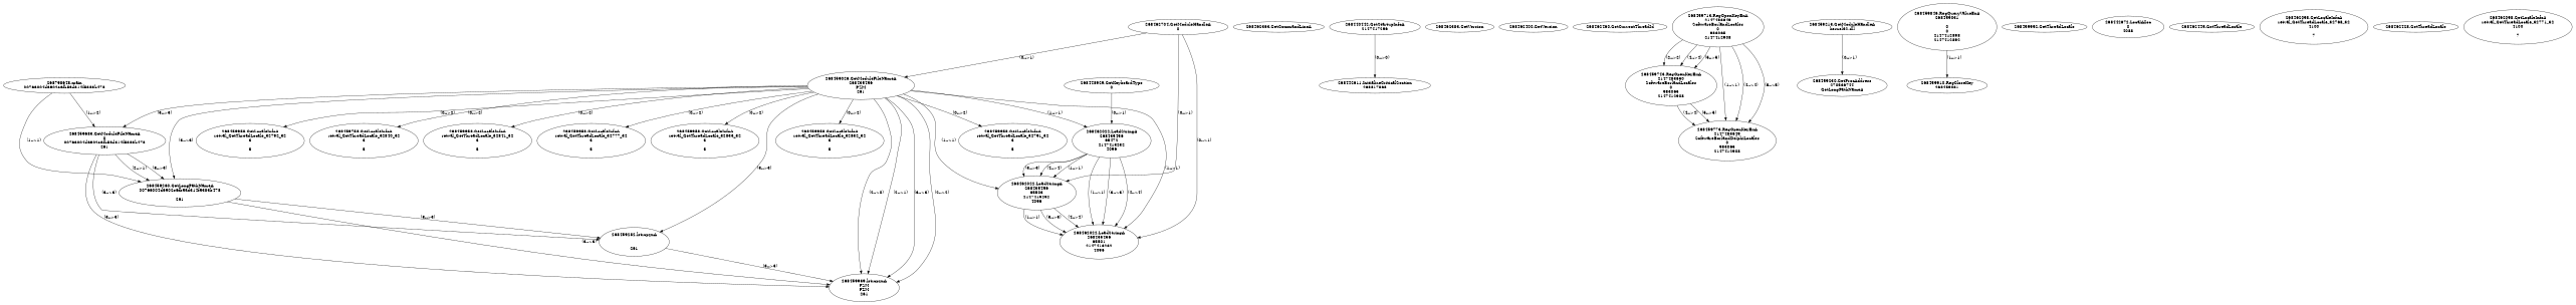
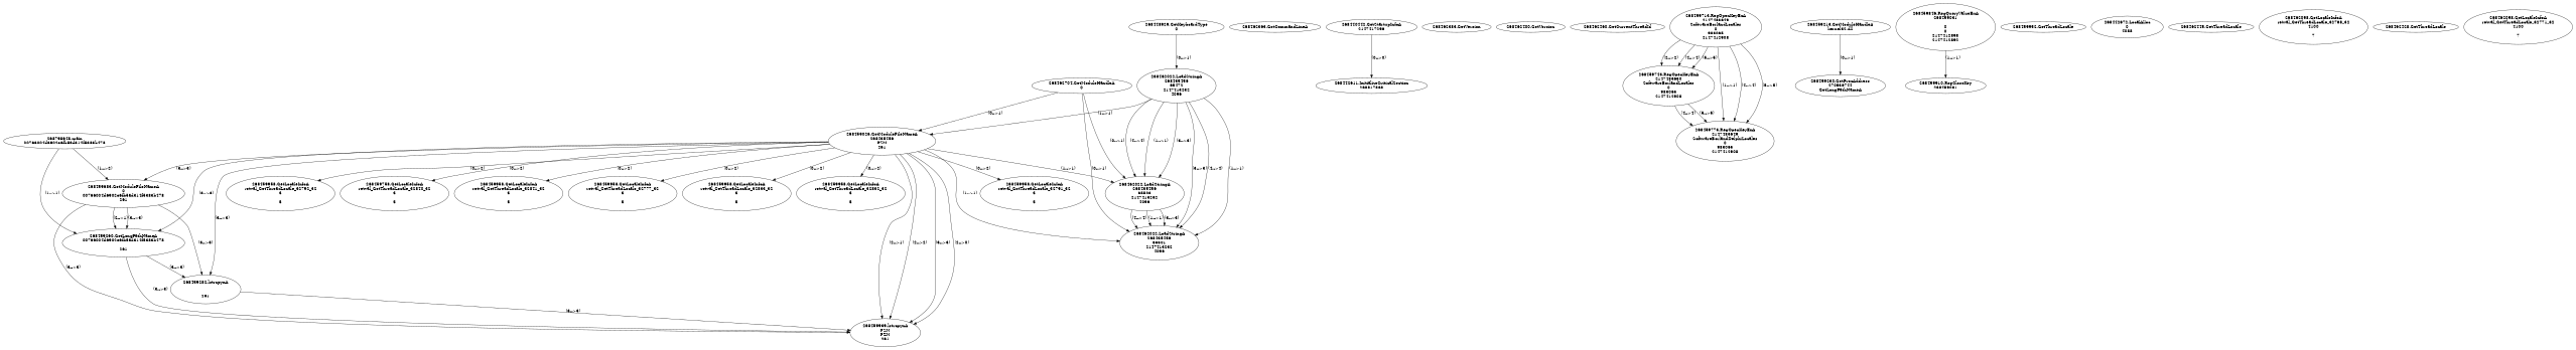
  digraph {
    n1 [label="268798648.main\n00766004d6902e6fb5ad314f5383b478"]
    n2 [label="268459683.GetModuleFileNameA\n0\n00766004d6902e6fb5ad314f5383b478\n261"]
    n3 [label="268459260.GetLongPathNameA\n00766004d6902e6fb5ad314f5383b478\n\n261"]
    n4 [label="268459282.lstrcpynA\n\n\n261"]
    n5 [label="268459939.lstrcpynA\nPZM\nPZM\n261"]
    n6 [label="268462704.GetModuleHandleA\n0"]
    n7 [label="268459026.GetModuleFileNameA\n268435456\nPZM\n261"]
    n8 [label="268462022.LoadStringA\n268435456\n65503\n2147413232\n4096"]
    n9 [label="268462022.LoadStringA\n268435456\n65501\n2147413232\n4096"]
    n10 [label="268462022.LoadStringA\n268435456\n65472\n2147413232\n4096"]
    n11 [label="268459958.GetLocaleInfoA\nretval_GetThreadLocale_32791_32\n3\n\n5"]
    n12 [label="268459958.GetLocaleInfoA\nretval_GetThreadLocale_32792_32\n3\n\n5"]
    n13 [label="268459758.GetLocaleInfoA\nretval_GetThreadLocale_32840_32\n3\n\n5"]
    n14 [label="268459958.GetLocaleInfoA\nretval_GetThreadLocale_32841_32\n3\n\n5"]
    n15 [label="268459958.GetLocaleInfoA\nretval_GetThreadLocale_32777_32\n3\n\n5"]
    n16 [label="268459958.GetLocaleInfoA\nretval_GetThreadLocale_32833_32\n3\n\n5"]
    n17 [label="268459958.GetLocaleInfoA\nretval_GetThreadLocale_32832_32\n3\n\n5"]
    n18 [label="268448929.GetKeyboardType\n0"]
    n19 [label="268462363.GetCommandLineA\n"]
    n20 [label="268440442.GetStartupInfoA\n2147417296"]
    n21 [label="268442611.InitializeCriticalSection\n268817868"]
    n22 [label="268462383.GetVersion\n"]
    n23 [label="268462400.GetVersion\n"]
    n24 [label="268462460.GetCurrentThreadId\n"]
    n25 [label="268459713.RegOpenKeyExA\n2147483649\nSoftware\Borland\Locales\n0\n983065\n2147412908"]
    n26 [label="268459743.RegOpenKeyExA\n2147483650\nSoftware\Borland\Locales\n0\n983065\n2147412908"]
    n27 [label="268459773.RegOpenKeyExA\n2147483649\nSoftware\Borland\Delphi\Locales\n0\n983065\n2147412908"]
    n28 [label="268459213.GetModuleHandleA\nkernel32.dll"]
    n29 [label="268459230.GetProcAddress\n270536744\nGetLongPathNameA"]
    n30 [label="268459846.RegQueryValueExA\n268459031\n\n0\n0\n2147412898\n2147412892"]
    n31 [label="268459910.RegCloseKey\n268459031"]
    n32 [label="268459952.GetThreadLocale\n"]
    n33 [label="268442672.LocalAlloc\n0\n4088"]
    n34 [label="268462445.GetThreadLocale\n"]
    n35 [label="268462098.GetLocaleInfoA\nretval_GetThreadLocale_32768_32\n4100\n\n7"]
    n36 [label="268462428.GetThreadLocale\n"]
    n37 [label="268462098.GetLocaleInfoA\nretval_GetThreadLocale_32771_32\n4100\n\n7"]
    n1 -> n2 [label="(1-->2)"]
    n1 -> n3 [label="(1-->1)"]
    n2 -> n3 [label="(2-->1)"]
    n2 -> n3 [label="(3-->3)"]
    n2 -> n4 [label="(3-->3)"]
    n2 -> n5 [label="(3-->3)"]
    n3 -> n4 [label="(3-->3)"]
    n3 -> n5 [label="(3-->3)"]
    n4 -> n5 [label="(3-->3)"]
    n6 -> n7 [label="(0-->1)"]
    n6 -> n8 [label="(0-->1)"]
    n6 -> n9 [label="(0-->1)"]
    n7 -> n2 [label="(3-->3)"]
    n7 -> n3 [label="(3-->3)"]
    n7 -> n4 [label="(3-->3)"]
    n7 -> n5 [label="(2-->1)"]
    n7 -> n5 [label="(2-->2)"]
    n7 -> n5 [label="(3-->3)"]
    n7 -> n5 [label="(2-->0)"]
    n7 -> n8 [label="(1-->1)"]
    n7 -> n9 [label="(1-->1)"]
-   n7 -> n10 [label="(1-->1)"]
+   n10 -> n7 [label="(1-->1)"]
    n7 -> n11 [label="(0-->2)"]
    n7 -> n12 [label="(0-->2)"]
    n7 -> n13 [label="(0-->2)"]
    n7 -> n14 [label="(0-->2)"]
    n7 -> n15 [label="(0-->2)"]
    n7 -> n16 [label="(0-->2)"]
    n7 -> n17 [label="(0-->2)"]
    n8 -> n9 [label="(1-->1)"]
    n8 -> n9 [label="(3-->3)"]
    n8 -> n9 [label="(4-->4)"]
    n10 -> n8 [label="(1-->1)"]
    n10 -> n8 [label="(3-->3)"]
    n10 -> n8 [label="(4-->4)"]
    n10 -> n9 [label="(1-->1)"]
    n10 -> n9 [label="(3-->3)"]
    n10 -> n9 [label="(4-->4)"]
    n18 -> n10 [label="(0-->1)"]
    n20 -> n21 [label="(0-->0)"]
    n25 -> n26 [label="(2-->2)"]
    n25 -> n26 [label="(4-->4)"]
    n25 -> n26 [label="(5-->5)"]
    n25 -> n27 [label="(1-->1)"]
    n25 -> n27 [label="(4-->4)"]
    n25 -> n27 [label="(5-->5)"]
    n26 -> n27 [label="(4-->4)"]
    n26 -> n27 [label="(5-->5)"]
    n28 -> n29 [label="(0-->1)"]
    n30 -> n31 [label="(1-->1)"]
  }
